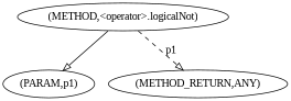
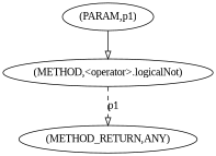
  digraph {
    fontname="Liberation Serif"
    node [fontname="Liberation Serif"]
    edge [arrowhead=onormal fontname="Liberation Serif"]
    n1 [label=<(METHOD,&lt;operator&gt;.logicalNot)>]
    n2 [label=<(PARAM,p1)>]
    n3 [label=<(METHOD_RETURN,ANY)>]
-   n1 -> n2 [style=solid]
+   n2 -> n1 [style=solid]
    n1 -> n3 [label=p1 style=dashed]
  }
